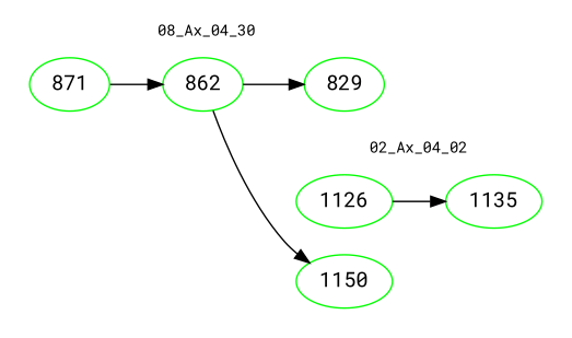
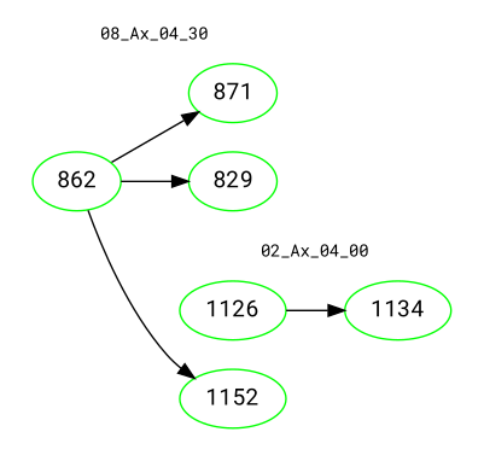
  digraph {
    fontname="Roboto Mono"
    rankdir=LR
    node [color=green fontname="Roboto Mono"]
    edge [color=black fontname="Roboto Mono"]
    n1 [label=862]
    n2 [label=829]
    n3 [label=871]
    n4 [label=1126]
-   n5 [label=1150]
-   n6 [label=1135]
+   n5 [label=1152]
+   n6 [label=1134]
    subgraph cluster_1 {
      color=white
      fontsize=10
      label="08_Ax_04_30"
      n1
      n2
      n3
    }
    subgraph cluster_2 {
      color=white
      fontsize=10
-     label="02_Ax_04_02"
+     label="02_Ax_04_00"
      n4
      n5
      n6
    }
    n1 -> n2
-   n3 -> n1
+   n1 -> n3
    n1 -> n5
    n4 -> n6
  }
